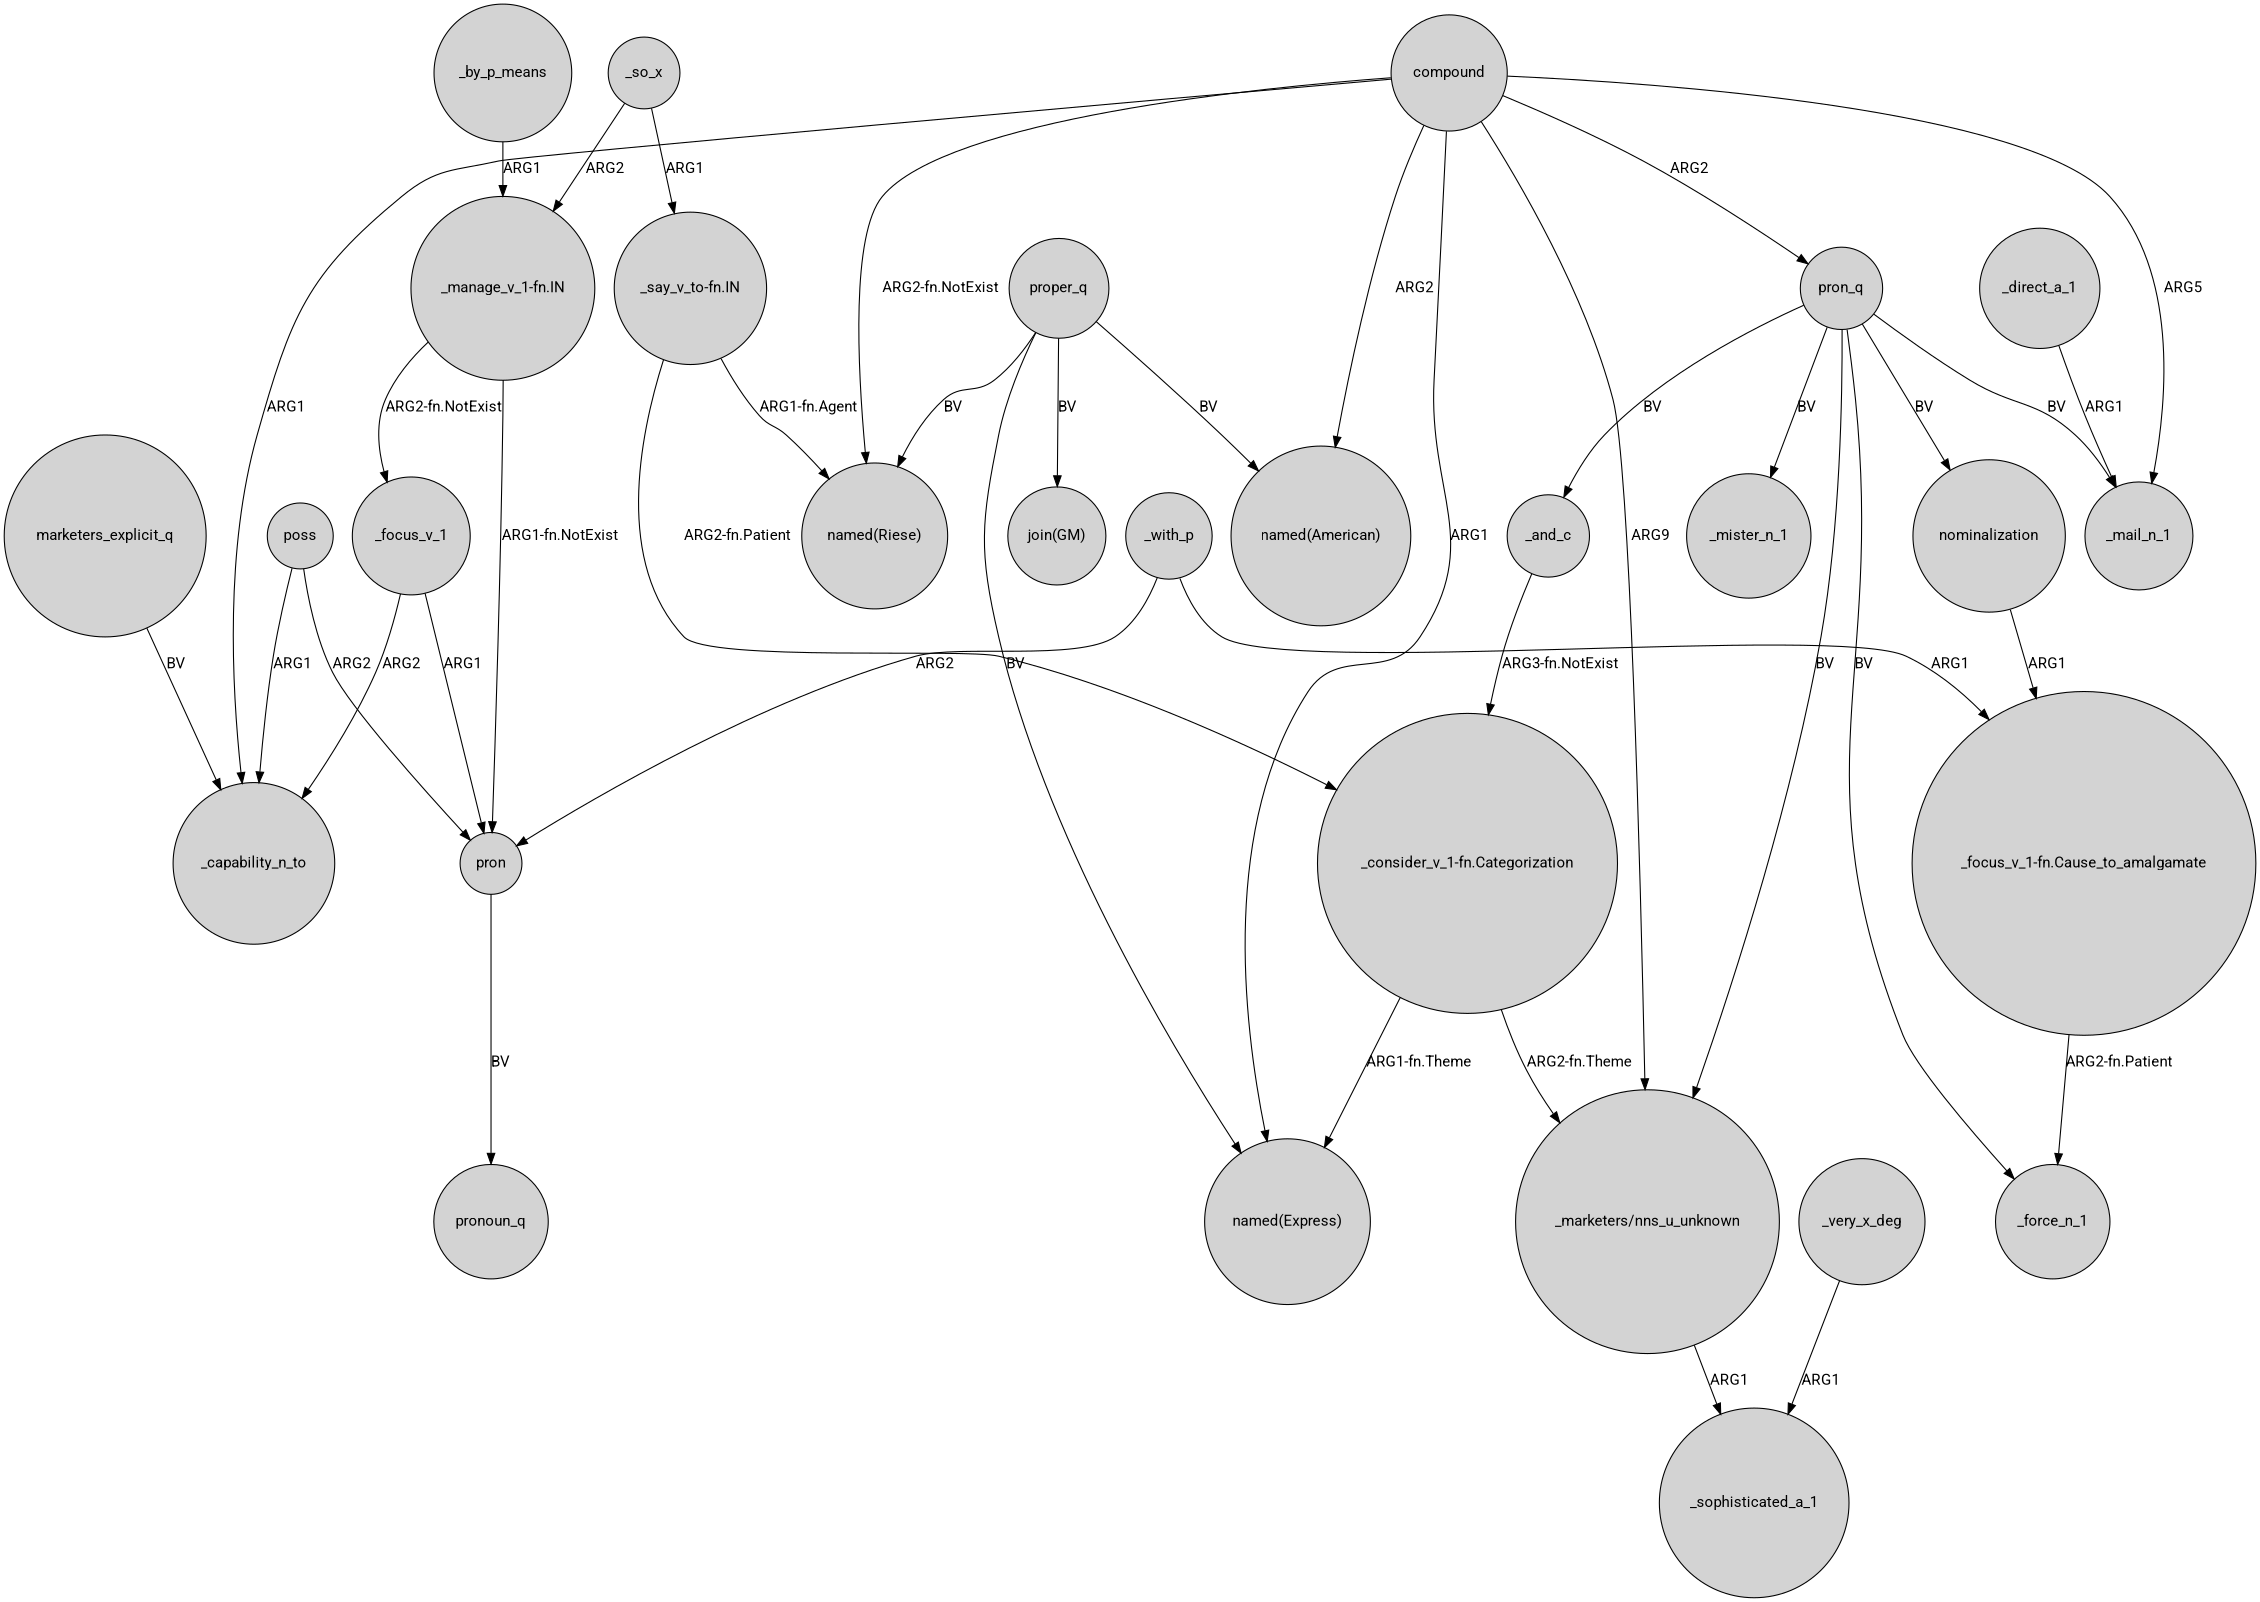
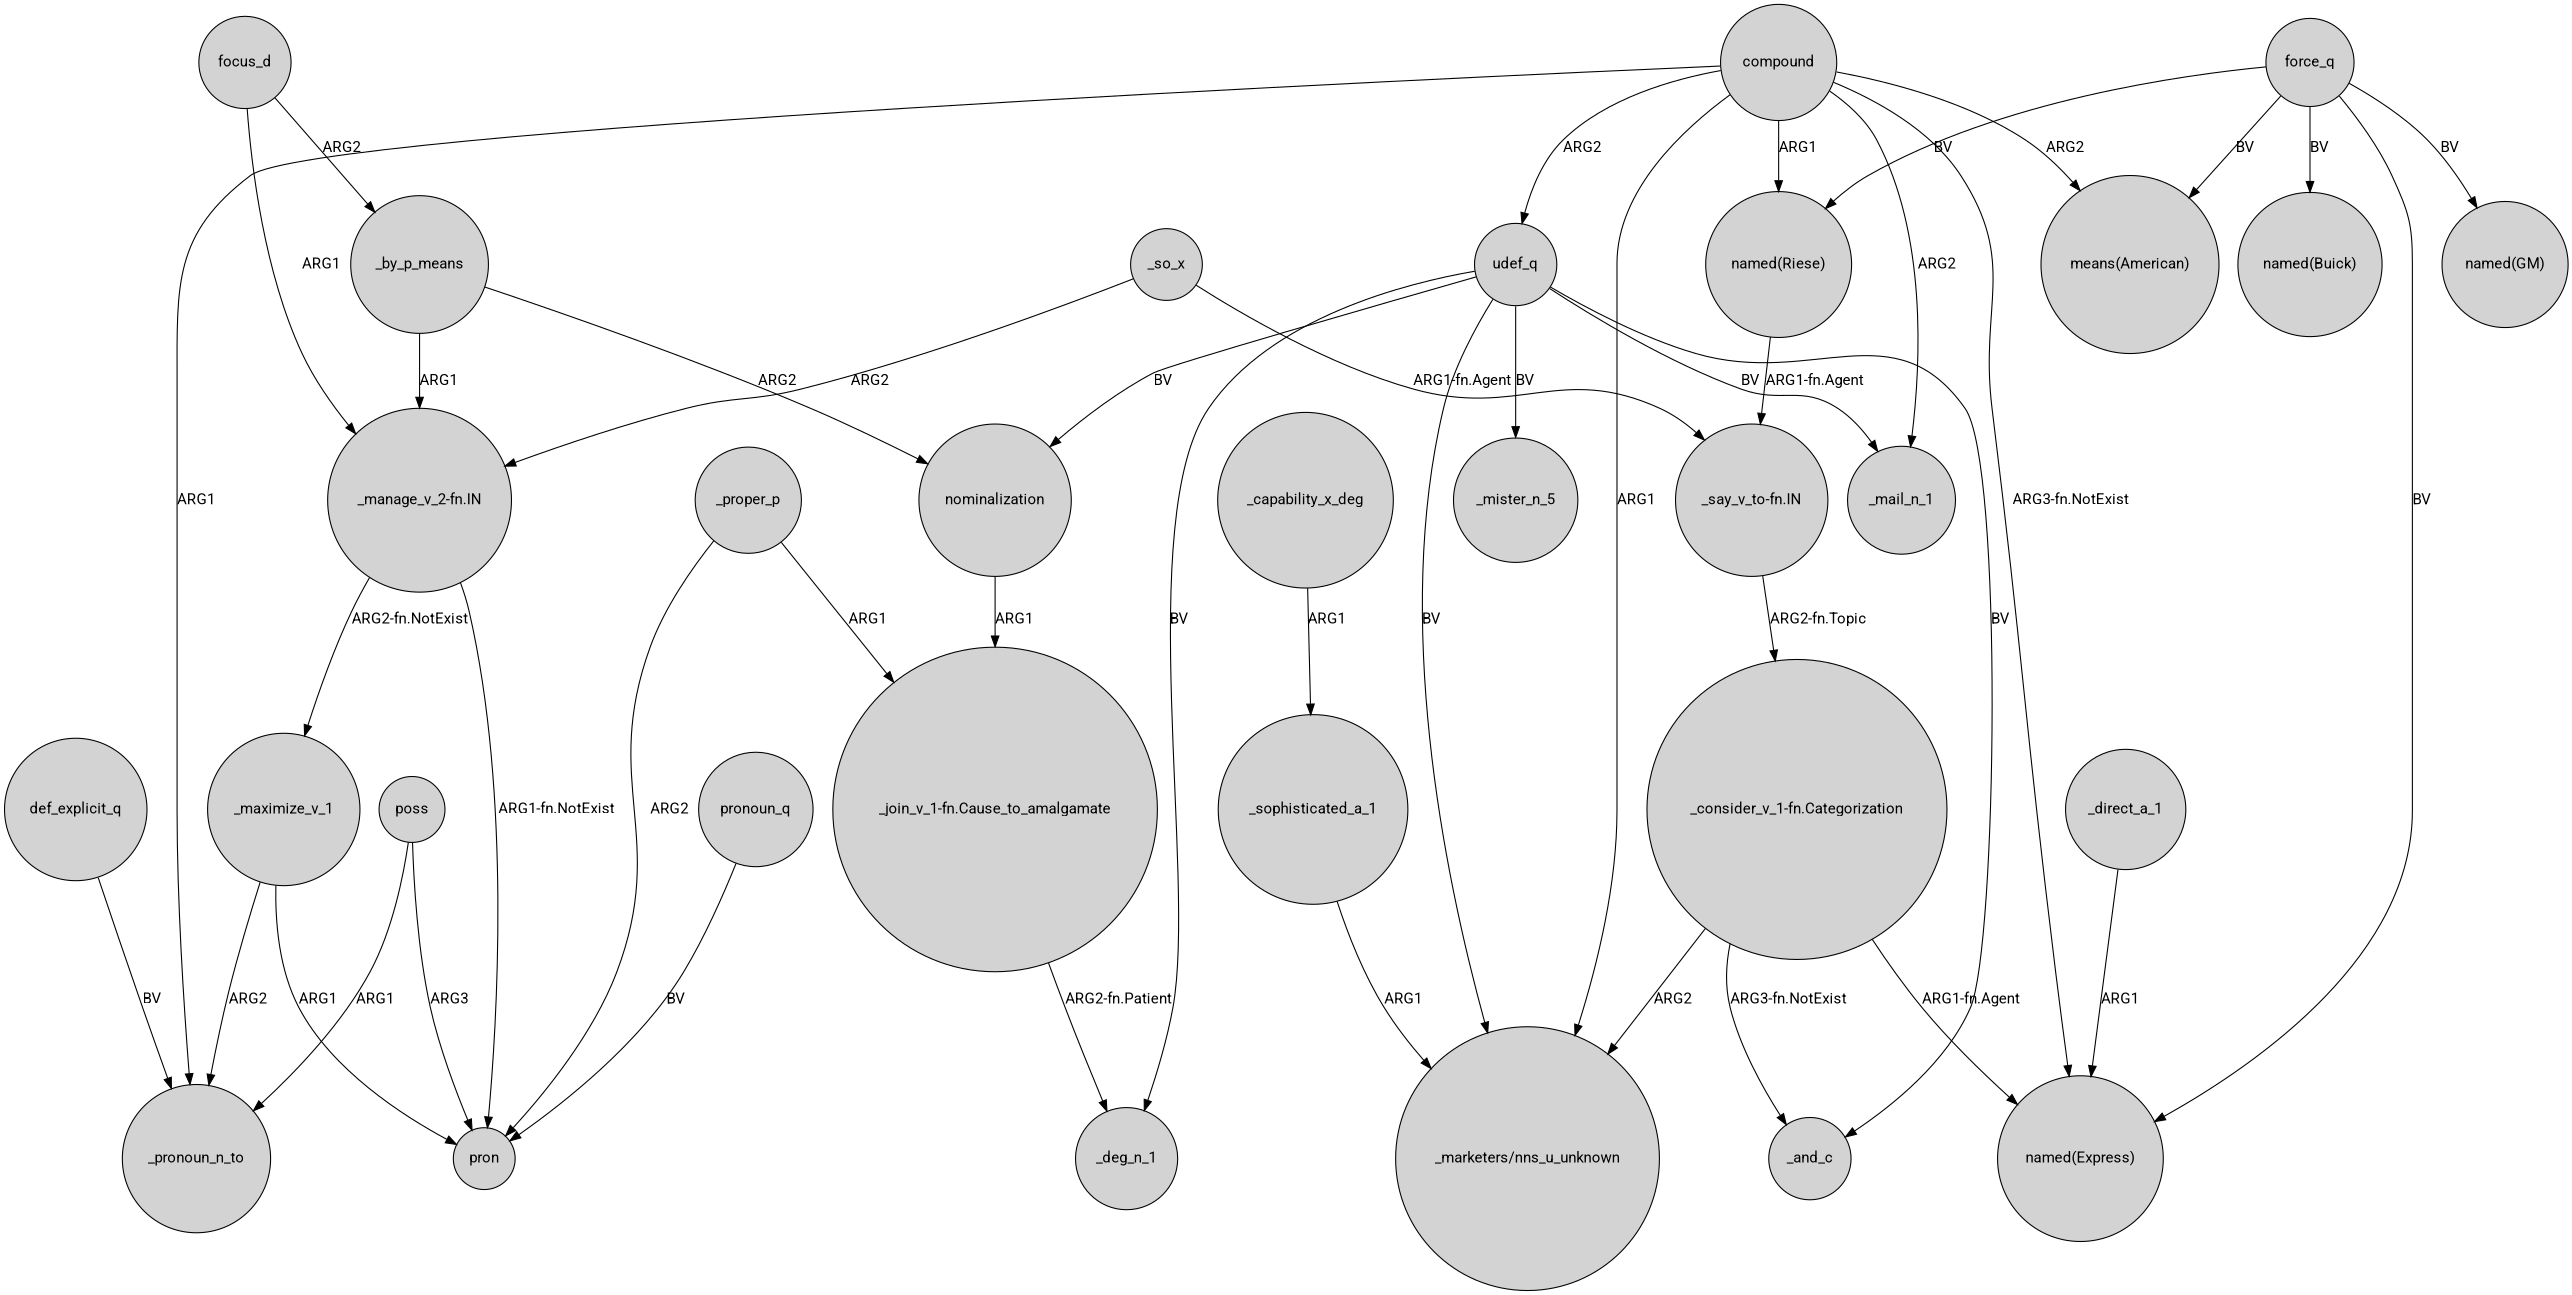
  digraph {
    fontname=Roboto
    node [fontname=Roboto shape=circle style=filled]
    edge [fontname=Roboto]
-   def_explicit_q [label=marketers_explicit_q]
-   _capability_n_to
-   udef_q [label=pron_q]
-   _force_n_1
+   def_explicit_q
+   _capability_n_to [label=_pronoun_n_to]
+   udef_q
+   _force_n_1 [label=_deg_n_1]
    nominalization
    _and_c
-   _mister_n_1
+   _mister_n_1 [label=_mister_n_5]
    "_marketers/nns_u_unknown"
    _mail_n_1
-   "_join_v_1-fn.Cause_to_amalgamate" [label="_focus_v_1-fn.Cause_to_amalgamate"]
+   "_join_v_1-fn.Cause_to_amalgamate"
    _by_p_means
-   "_manage_v_1-fn.IN"
+   "_manage_v_1-fn.IN" [label="_manage_v_2-fn.IN"]
    pron
-   _maximize_v_1 [label=_focus_v_1]
+   _maximize_v_1
    poss
    _so_x
    "_say_v_to-fn.IN"
    "named(Riese)"
    "_consider_v_1-fn.Categorization"
-   proper_q
-   "named(American)"
+   proper_q [label=force_q]
+   "named(American)" [label="means(American)"]
    "named(Express)"
-   "named(GM)" [label="join(GM)"]
+   "named(GM)"
+   "named(Buick)"
    compound
+   focus_d
    _direct_a_1
-   _very_x_deg
+   _very_x_deg [label=_capability_x_deg]
    _sophisticated_a_1
    pronoun_q
-   _with_p
+   _with_p [label=_proper_p]
    def_explicit_q -> _capability_n_to [label=BV]
    udef_q -> _force_n_1 [label=BV]
    udef_q -> nominalization [label=BV]
    udef_q -> _and_c [label=BV]
    udef_q -> _mister_n_1 [label=BV]
    udef_q -> "_marketers/nns_u_unknown" [label=BV]
    udef_q -> _mail_n_1 [label=BV]
    nominalization -> "_join_v_1-fn.Cause_to_amalgamate" [label=ARG1]
    "_join_v_1-fn.Cause_to_amalgamate" -> _force_n_1 [label="ARG2-fn.Patient"]
+   _by_p_means -> nominalization [label=ARG2]
    _by_p_means -> "_manage_v_1-fn.IN" [label=ARG1]
    "_manage_v_1-fn.IN" -> pron [label="ARG1-fn.NotExist"]
    "_manage_v_1-fn.IN" -> _maximize_v_1 [label="ARG2-fn.NotExist"]
    _maximize_v_1 -> _capability_n_to [label=ARG2]
    _maximize_v_1 -> pron [label=ARG1]
    poss -> _capability_n_to [label=ARG1]
-   poss -> pron [label=ARG2]
+   poss -> pron [label=ARG3]
    _so_x -> "_manage_v_1-fn.IN" [label=ARG2]
-   _so_x -> "_say_v_to-fn.IN" [label=ARG1]
-   "_say_v_to-fn.IN" -> "named(Riese)" [label="ARG1-fn.Agent"]
-   "_say_v_to-fn.IN" -> "_consider_v_1-fn.Categorization" [label="ARG2-fn.Patient"]
-   _and_c -> "_consider_v_1-fn.Categorization" [label="ARG3-fn.NotExist"]
-   "_consider_v_1-fn.Categorization" -> "_marketers/nns_u_unknown" [label="ARG2-fn.Theme"]
-   "_consider_v_1-fn.Categorization" -> "named(Express)" [label="ARG1-fn.Theme"]
+   _so_x -> "_say_v_to-fn.IN" [label="ARG1-fn.Agent"]
+   "named(Riese)" -> "_say_v_to-fn.IN" [label="ARG1-fn.Agent"]
+   "_say_v_to-fn.IN" -> "_consider_v_1-fn.Categorization" [label="ARG2-fn.Topic"]
+   "_consider_v_1-fn.Categorization" -> _and_c [label="ARG3-fn.NotExist"]
+   "_consider_v_1-fn.Categorization" -> "_marketers/nns_u_unknown" [label=ARG2]
+   "_consider_v_1-fn.Categorization" -> "named(Express)" [label="ARG1-fn.Agent"]
    proper_q -> "named(Riese)" [label=BV]
    proper_q -> "named(American)" [label=BV]
    proper_q -> "named(Express)" [label=BV]
    proper_q -> "named(GM)" [label=BV]
+   proper_q -> "named(Buick)" [label=BV]
    compound -> _capability_n_to [label=ARG1]
    compound -> udef_q [label=ARG2]
-   compound -> "_marketers/nns_u_unknown" [label=ARG9]
-   compound -> _mail_n_1 [label=ARG5]
-   compound -> "named(Riese)" [label="ARG2-fn.NotExist"]
+   compound -> "_marketers/nns_u_unknown" [label=ARG1]
+   compound -> _mail_n_1 [label=ARG2]
+   compound -> "named(Riese)" [label=ARG1]
    compound -> "named(American)" [label=ARG2]
-   compound -> "named(Express)" [label=ARG1]
-   _direct_a_1 -> _mail_n_1 [label=ARG1]
+   compound -> "named(Express)" [label="ARG3-fn.NotExist"]
+   focus_d -> _by_p_means [label=ARG2]
+   focus_d -> "_manage_v_1-fn.IN" [label=ARG1]
+   _direct_a_1 -> "named(Express)" [label=ARG1]
    _very_x_deg -> _sophisticated_a_1 [label=ARG1]
-   "_marketers/nns_u_unknown" -> _sophisticated_a_1 [label=ARG1]
-   pron -> pronoun_q [label=BV]
+   _sophisticated_a_1 -> "_marketers/nns_u_unknown" [label=ARG1]
+   pronoun_q -> pron [label=BV]
    _with_p -> "_join_v_1-fn.Cause_to_amalgamate" [label=ARG1]
    _with_p -> pron [label=ARG2]
  }
